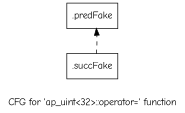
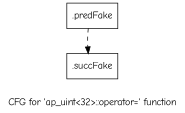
  digraph {
    label="CFG for 'ap_uint\<32\>::operator=' function"
    fontname="Comic Neue"
    node [shape=record fontname="Comic Neue"]
    n1 [label="{.predFake}"]
    n2 [filename="/mnt/xilinx/Vitis_HLS/2021.2/include/ap_int.h" label="{.succFake}" linenumber=341]
-   n2 -> n1 [execusionnum=13997 filename="/mnt/xilinx/Vitis_HLS/2021.2/include/ap_int.h" style=dashed fontname="Comic Neue"]
+   n1 -> n2 [execusionnum=13997 filename="/mnt/xilinx/Vitis_HLS/2021.2/include/ap_int.h" style=dashed fontname="Comic Neue"]
  }
